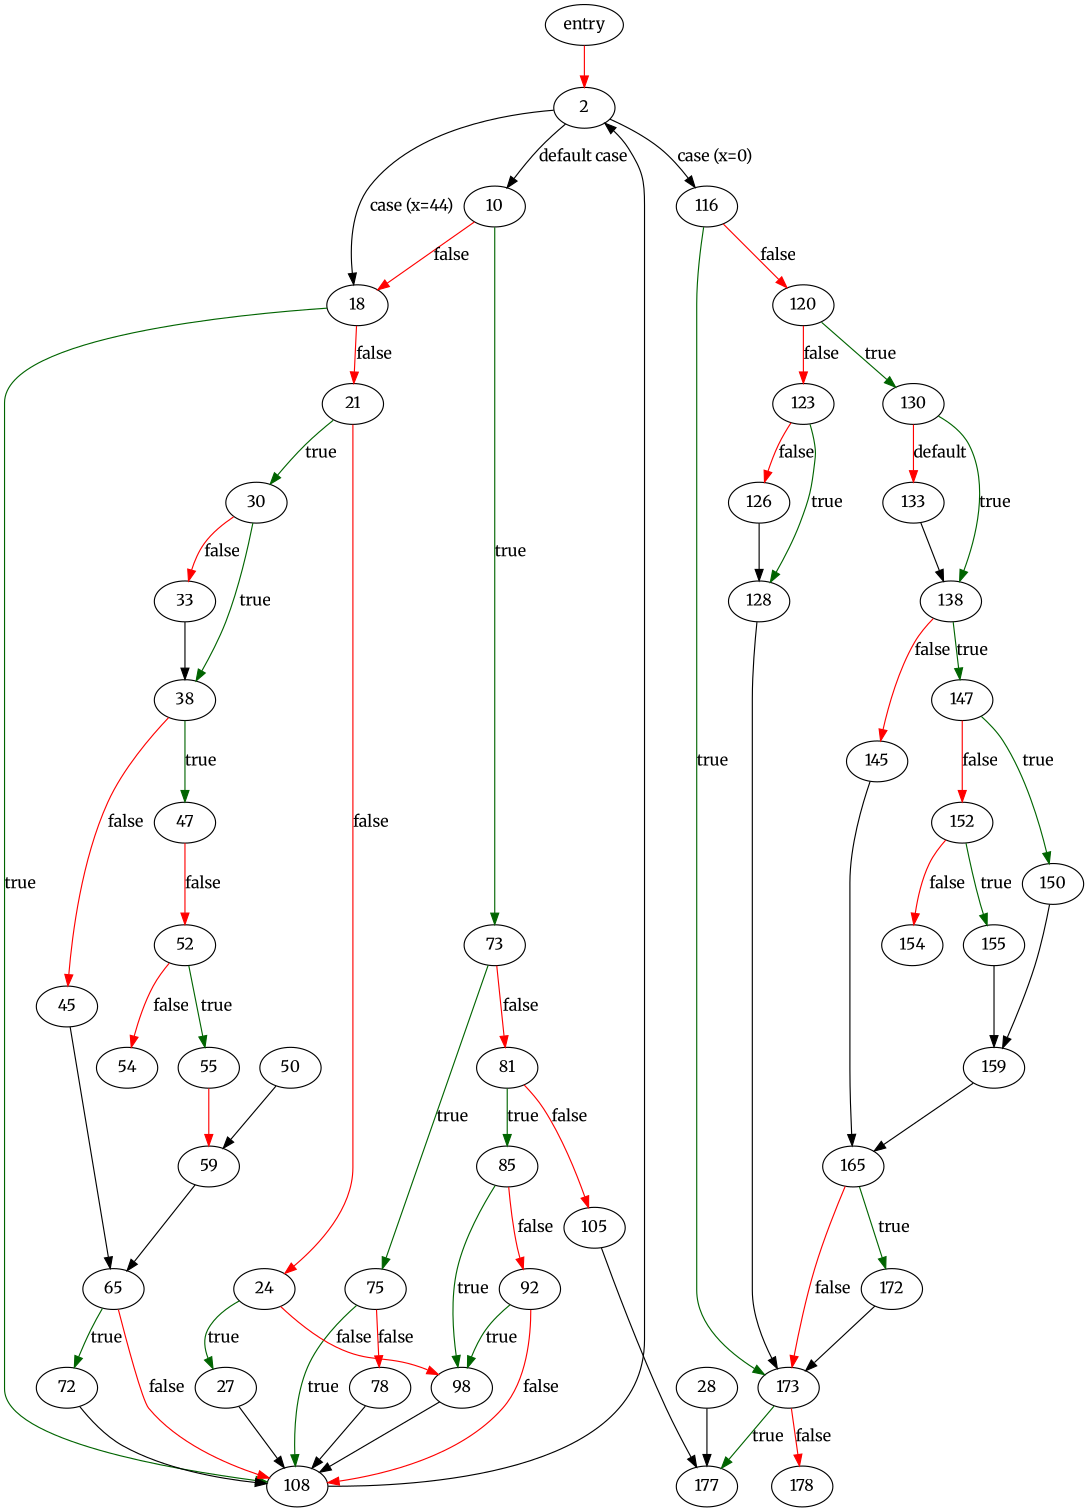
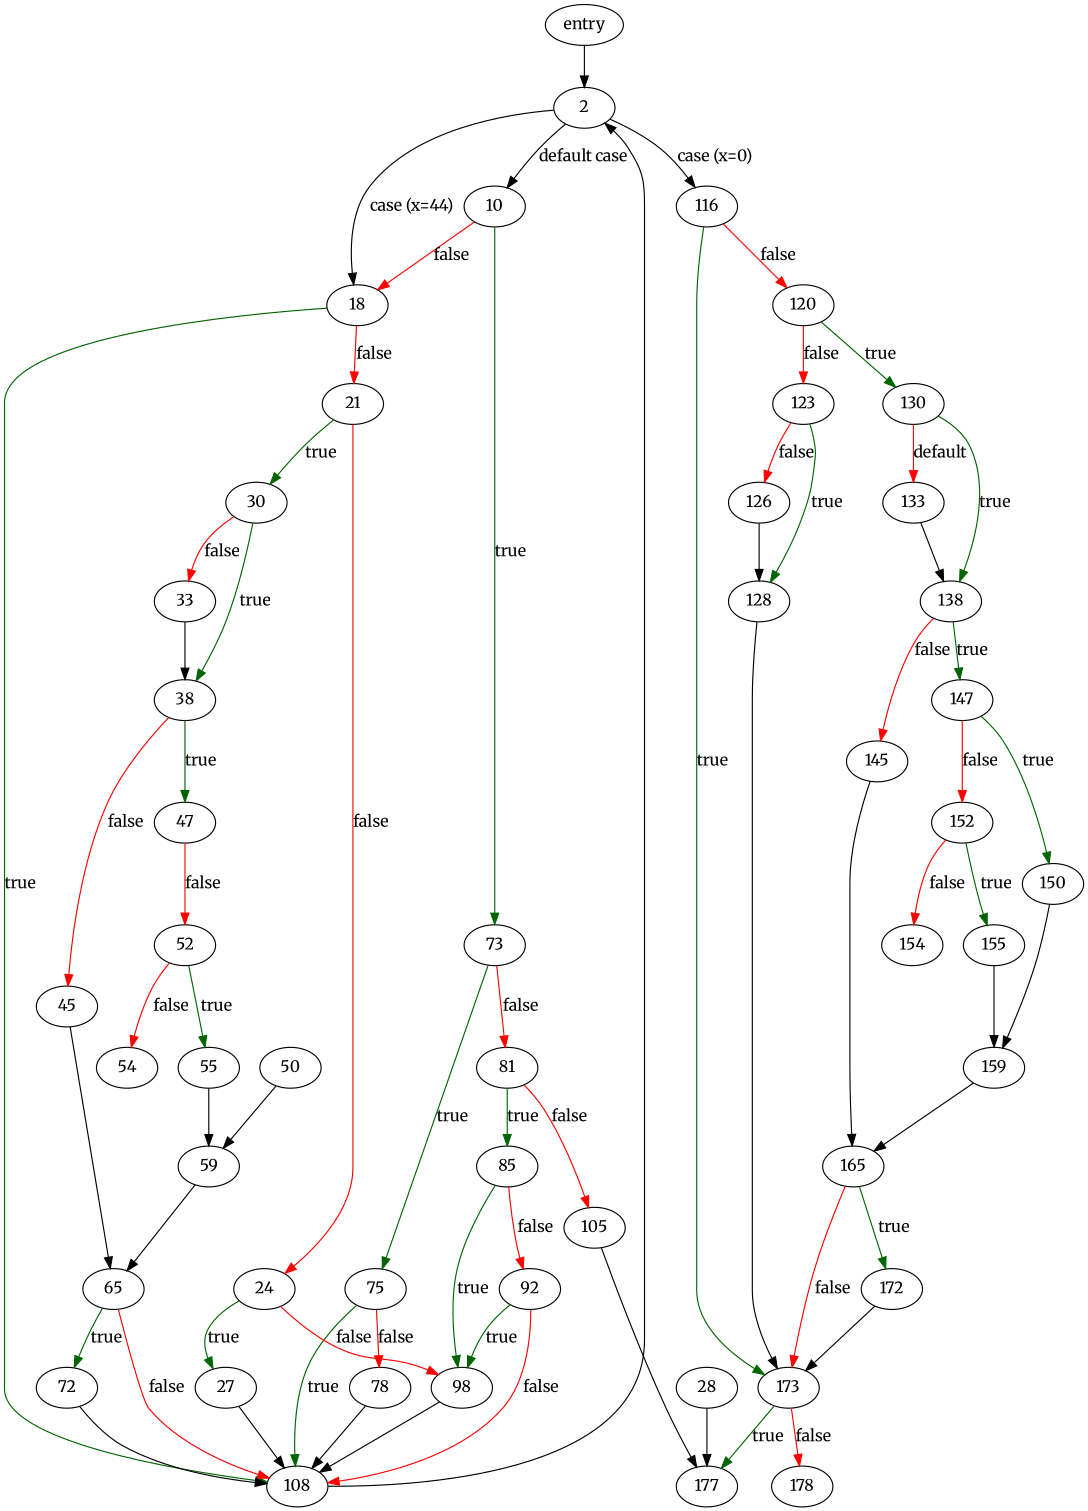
  digraph {
    fontname=Merriweather
    node [fontname=Merriweather]
    edge [fontname=Merriweather]
    n1 [label=entry]
    2
    10
    18
    116
    73
    21
    108
    120
    173
    75
    81
    24
    30
    27
    98
    33
    38
    28
    177
    45
    47
    65
    52
    72
    50
    59
    54
    55
    78
    85
    105
    92
    123
    130
    178
    126
    128
    133
    138
    145
    147
    165
    150
    152
    172
    159
    154
    155
-   n1 -> 2 [color=red]
+   n1 -> 2
    2 -> 10 [label="default case"]
    2 -> 18 [label="case (x=44)"]
    2 -> 116 [label="case (x=0)"]
    10 -> 18 [color=red label=false]
    10 -> 73 [color=darkgreen label=true]
    18 -> 21 [color=red label=false]
    18 -> 108 [color=darkgreen label=true]
    116 -> 120 [color=red label=false]
    116 -> 173 [color=darkgreen label=true]
    73 -> 75 [color=darkgreen label=true]
    73 -> 81 [color=red label=false]
    21 -> 24 [color=red label=false]
    21 -> 30 [color=darkgreen label=true]
    108 -> 2
    120 -> 123 [color=red label=false]
    120 -> 130 [color=darkgreen label=true]
    173 -> 177 [color=darkgreen label=true]
    173 -> 178 [color=red label=false]
    75 -> 108 [color=darkgreen label=true]
    75 -> 78 [color=red label=false]
    81 -> 85 [color=darkgreen label=true]
    81 -> 105 [color=red label=false]
    24 -> 27 [color=darkgreen label=true]
    24 -> 98 [color=red label=false]
    30 -> 33 [color=red label=false]
    30 -> 38 [color=darkgreen label=true]
    27 -> 108
    98 -> 108
    33 -> 38
    38 -> 45 [color=red label=false]
    38 -> 47 [color=darkgreen label=true]
    28 -> 177
    45 -> 65
    47 -> 52 [color=red label=false]
    65 -> 108 [color=red label=false]
    65 -> 72 [color=darkgreen label=true]
    52 -> 54 [color=red label=false]
    52 -> 55 [color=darkgreen label=true]
    72 -> 108
    50 -> 59
    59 -> 65
-   55 -> 59 [color=red]
+   55 -> 59
    78 -> 108
    85 -> 98 [color=darkgreen label=true]
    85 -> 92 [color=red label=false]
    105 -> 177
    92 -> 108 [color=red label=false]
    92 -> 98 [color=darkgreen label=true]
    123 -> 126 [color=red label=false]
    123 -> 128 [color=darkgreen label=true]
    130 -> 133 [color=red label=default]
    130 -> 138 [color=darkgreen label=true]
    126 -> 128
    128 -> 173
    133 -> 138
    138 -> 145 [color=red label=false]
    138 -> 147 [color=darkgreen label=true]
    145 -> 165
    147 -> 150 [color=darkgreen label=true]
    147 -> 152 [color=red label=false]
    165 -> 173 [color=red label=false]
    165 -> 172 [color=darkgreen label=true]
    150 -> 159
    152 -> 154 [color=red label=false]
    152 -> 155 [color=darkgreen label=true]
    172 -> 173
    159 -> 165
    155 -> 159
  }
